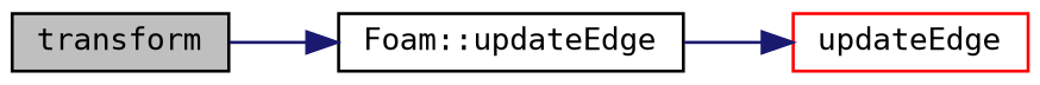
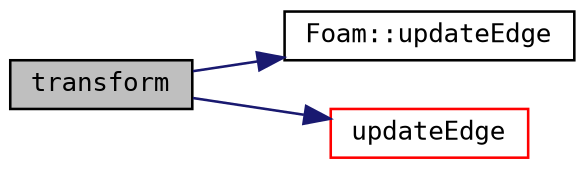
  digraph {
    fontname="DejaVu Sans Mono"
    rankdir=LR
    node [color=black fontname="DejaVu Sans Mono" fontsize=10 shape=record]
    edge [color=midnightblue fontname="DejaVu Sans Mono" fontsize=10 labelfontname=Helvetica labelfontsize=10 style=solid]
    n1 [fillcolor=grey75 fontcolor=black height=0.2 label=transform style=filled width=0.4]
    n2 [height=0.2 label="Foam::updateEdge" width=0.4]
    n3 [color=red height=0.2 label=updateEdge width=0.4]
    n1 -> n2
-   n2 -> n3
+   n1 -> n3
  }
